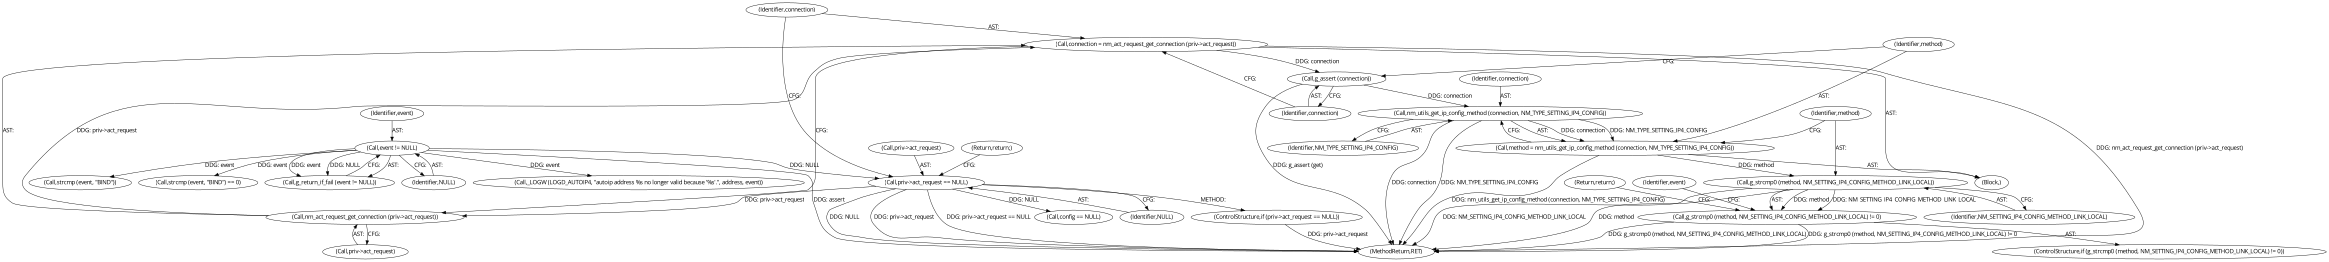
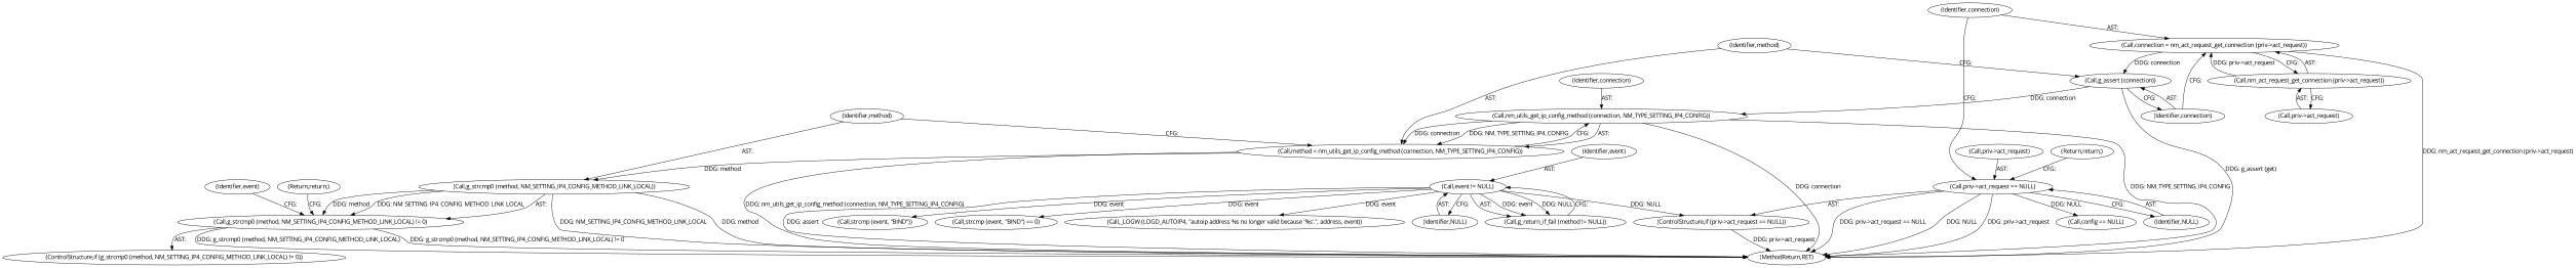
  digraph {
    fontname="Open Sans"
    node [fontname="Open Sans"]
    edge [fontname="Open Sans"]
    n1 [label="(Call,connection = nm_act_request_get_connection (priv->act_request))"]
    n2 [label="(Call,nm_act_request_get_connection (priv->act_request))"]
    n3 [label="(Call,g_assert (connection))"]
-   n4 [label="(Block,)"]
    n5 [label="(MethodReturn,RET)"]
    n6 [label="(Call,priv->act_request)"]
    n7 [label="(Call,nm_utils_get_ip_config_method (connection, NM_TYPE_SETTING_IP4_CONFIG))"]
    n8 [label="(Identifier,connection)"]
    n9 [label="(Call,priv->act_request == NULL)"]
    n10 [label="(ControlStructure,if (priv->act_request == NULL))"]
    n11 [label="(Call,config == NULL)"]
    n12 [label="(Identifier,NULL)"]
    n13 [label="(Call,event != NULL)"]
    n14 [label="(Identifier,NULL)"]
    n15 [label="(Call,strcmp (event, \"BIND\"))"]
    n16 [label="(Call,strcmp (event, \"BIND\") == 0)"]
-   n17 [label="(Call,g_return_if_fail (event != NULL))"]
+   n17 [label="(Call,g_return_if_fail (method != NULL))"]
    n18 [label="(Call,_LOGW (LOGD_AUTOIP4, \"autoip address %s no longer valid because '%s'.\", address, event))"]
    n19 [label="(Call,method = nm_utils_get_ip_config_method (connection, NM_TYPE_SETTING_IP4_CONFIG))"]
-   n20 [label="(Identifier,NM_TYPE_SETTING_IP4_CONFIG)"]
    n21 [label="(Call,g_strcmp0 (method, NM_SETTING_IP4_CONFIG_METHOD_LINK_LOCAL))"]
    n22 [label="(Call,g_strcmp0 (method, NM_SETTING_IP4_CONFIG_METHOD_LINK_LOCAL) != 0)"]
-   n23 [label="(Identifier,NM_SETTING_IP4_CONFIG_METHOD_LINK_LOCAL)"]
    n24 [label="(ControlStructure,if (g_strcmp0 (method, NM_SETTING_IP4_CONFIG_METHOD_LINK_LOCAL) != 0))"]
    n25 [label="(Identifier,connection)"]
    n26 [label="(Identifier,event)"]
    n27 [label="(Identifier,connection)"]
    n28 [label="(Return,return;)"]
    n29 [label="(Identifier,method)"]
    n30 [label="(Return,return;)"]
    n31 [label="(Call,priv->act_request)"]
    n32 [label="(Identifier,method)"]
    n33 [label="(Identifier,event)"]
    n1 -> n2 [label="CFG: "]
    n1 -> n3 [label="DDG: connection"]
-   n1 -> n4 [label="AST: "]
    n1 -> n5 [label="DDG: nm_act_request_get_connection (priv->act_request)"]
    n2 -> n1 [label="AST: "]
    n2 -> n1 [label="DDG: priv->act_request"]
    n2 -> n6 [label="CFG: "]
    n3 -> n5 [label="DDG: g_assert (get)"]
    n3 -> n7 [label="DDG: connection"]
    n3 -> n8 [label="CFG: "]
    n6 -> n2 [label="AST: "]
    n7 -> n5 [label="DDG: connection"]
    n7 -> n5 [label="DDG: NM_TYPE_SETTING_IP4_CONFIG"]
    n7 -> n19 [label="AST: "]
    n7 -> n19 [label="DDG: connection"]
    n7 -> n19 [label="DDG: NM_TYPE_SETTING_IP4_CONFIG"]
-   n7 -> n20 [label="CFG: "]
    n8 -> n1 [label="CFG: "]
    n8 -> n3 [label="AST: "]
-   n9 -> n2 [label="DDG: priv->act_request"]
    n9 -> n5 [label="DDG: NULL"]
    n9 -> n5 [label="DDG: priv->act_request"]
    n9 -> n5 [label="DDG: priv->act_request == NULL"]
-   n9 -> n10 [label="METHOD: "]
+   n9 -> n10 [label="AST: "]
    n9 -> n11 [label="DDG: NULL"]
    n9 -> n12 [label="CFG: "]
    n10 -> n5 [label="DDG: priv->act_request"]
    n12 -> n9 [label="AST: "]
    n13 -> n5 [label="DDG: assert"]
-   n13 -> n9 [label="DDG: NULL"]
+   n13 -> n10 [label="DDG: NULL"]
    n13 -> n14 [label="CFG: "]
    n13 -> n15 [label="DDG: event"]
    n13 -> n16 [label="DDG: event"]
    n13 -> n17 [label="AST: "]
    n13 -> n17 [label="DDG: event"]
    n13 -> n17 [label="DDG: NULL"]
    n13 -> n18 [label="DDG: event"]
    n14 -> n13 [label="AST: "]
    n17 -> n13 [label="CFG: "]
-   n19 -> n4 [label="AST: "]
    n19 -> n5 [label="DDG: nm_utils_get_ip_config_method (connection, NM_TYPE_SETTING_IP4_CONFIG)"]
    n19 -> n7 [label="CFG: "]
    n19 -> n21 [label="DDG: method"]
-   n20 -> n7 [label="AST: "]
    n21 -> n5 [label="DDG: NM_SETTING_IP4_CONFIG_METHOD_LINK_LOCAL"]
    n21 -> n5 [label="DDG: method"]
    n21 -> n22 [label="AST: "]
    n21 -> n22 [label="DDG: method"]
    n21 -> n22 [label="DDG: NM_SETTING_IP4_CONFIG_METHOD_LINK_LOCAL"]
-   n21 -> n23 [label="CFG: "]
    n22 -> n5 [label="DDG: g_strcmp0 (method, NM_SETTING_IP4_CONFIG_METHOD_LINK_LOCAL)"]
    n22 -> n5 [label="DDG: g_strcmp0 (method, NM_SETTING_IP4_CONFIG_METHOD_LINK_LOCAL) != 0"]
    n22 -> n24 [label="AST: "]
-   n23 -> n21 [label="AST: "]
    n25 -> n1 [label="AST: "]
    n25 -> n9 [label="CFG: "]
    n26 -> n22 [label="CFG: "]
    n27 -> n7 [label="AST: "]
    n28 -> n9 [label="CFG: "]
    n29 -> n19 [label="CFG: "]
    n29 -> n21 [label="AST: "]
    n30 -> n22 [label="CFG: "]
    n31 -> n9 [label="AST: "]
    n32 -> n3 [label="CFG: "]
    n32 -> n19 [label="AST: "]
    n33 -> n13 [label="AST: "]
  }
